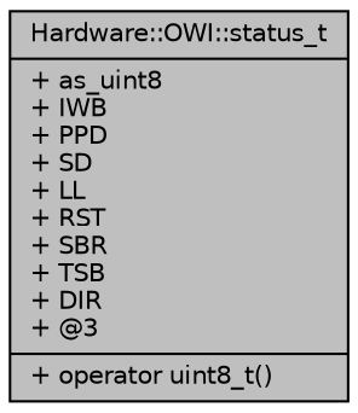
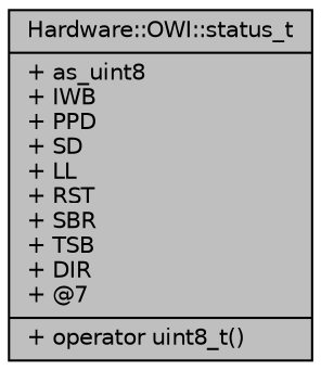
  digraph {
-   n1 [color=black fillcolor=grey75 fontcolor=black fontname=Helvetica fontsize=10 height=0.2 label="{Hardware::OWI::status_t\n|+ as_uint8\l+ IWB\l+ PPD\l+ SD\l+ LL\l+ RST\l+ SBR\l+ TSB\l+ DIR\l+ @3\l|+ operator uint8_t()\l}" shape=record style=filled width=0.4]
+   n1 [color=black fillcolor=grey75 fontcolor=black fontname=Helvetica fontsize=10 height=0.2 label="{Hardware::OWI::status_t\n|+ as_uint8\l+ IWB\l+ PPD\l+ SD\l+ LL\l+ RST\l+ SBR\l+ TSB\l+ DIR\l+ @7\l|+ operator uint8_t()\l}" shape=record style=filled width=0.4]
  }
